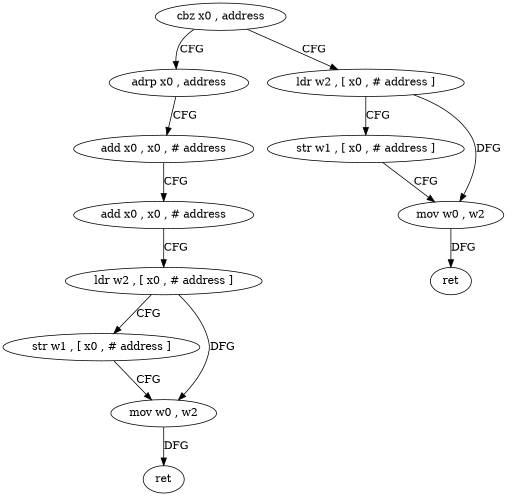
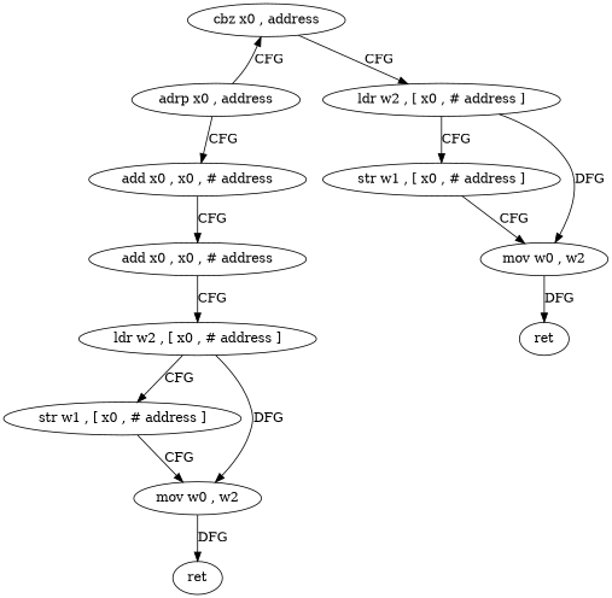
  digraph {
    n1 [label="cbz x0 , address"]
    n2 [label="adrp x0 , address"]
    n3 [label="ldr w2 , [ x0 , # address ]"]
    n4 [label="add x0 , x0 , # address"]
    n5 [label="str w1 , [ x0 , # address ]"]
    n6 [label="mov w0 , w2"]
    n7 [label="add x0 , x0 , # address"]
    n8 [label="ldr w2 , [ x0 , # address ]"]
    n9 [label="str w1 , [ x0 , # address ]"]
    n10 [label="mov w0 , w2"]
    n11 [label=ret]
    n12 [label=ret]
-   n1 -> n2 [label=CFG]
+   n2 -> n1 [label=CFG]
    n1 -> n3 [label=CFG]
    n2 -> n4 [label=CFG]
    n3 -> n5 [label=CFG]
    n3 -> n6 [label=DFG]
    n4 -> n7 [label=CFG]
    n5 -> n6 [label=CFG]
    n6 -> n12 [label=DFG]
    n7 -> n8 [label=CFG]
    n8 -> n9 [label=CFG]
    n8 -> n10 [label=DFG]
    n9 -> n10 [label=CFG]
    n10 -> n11 [label=DFG]
  }
